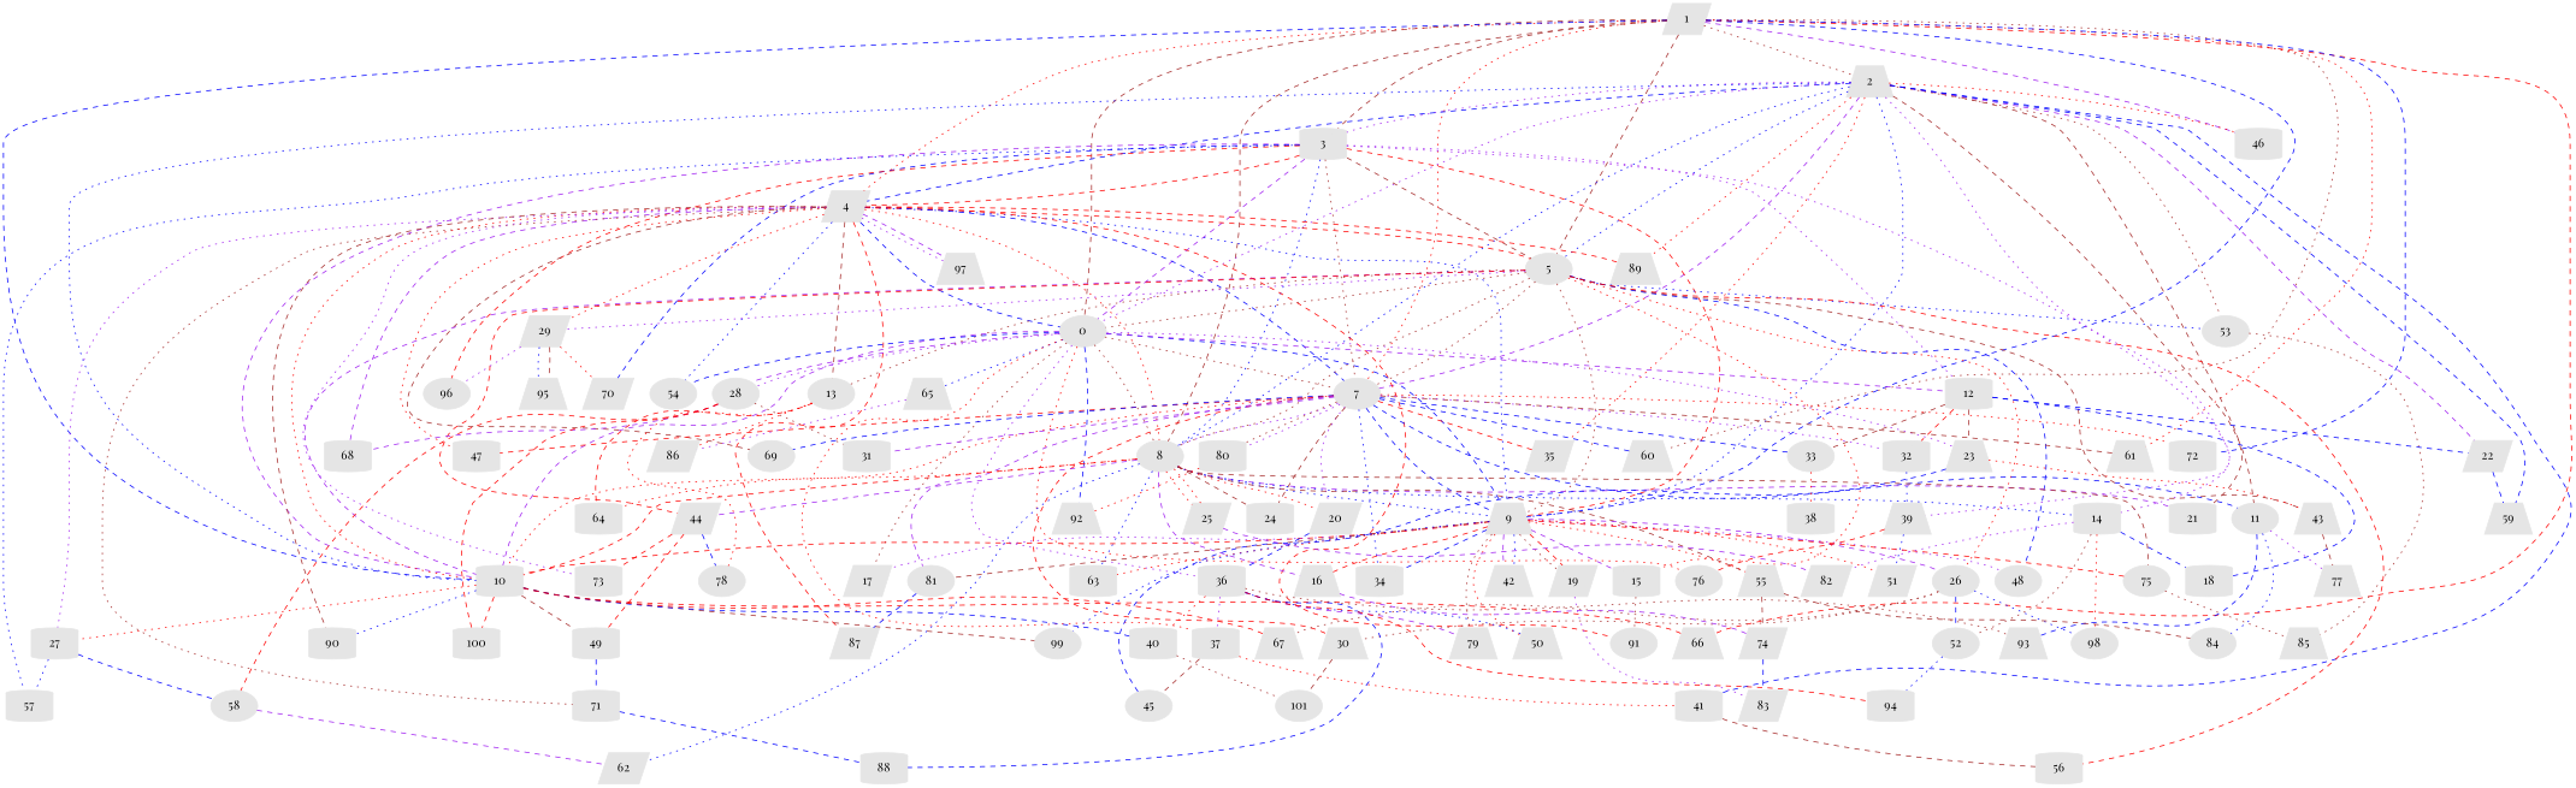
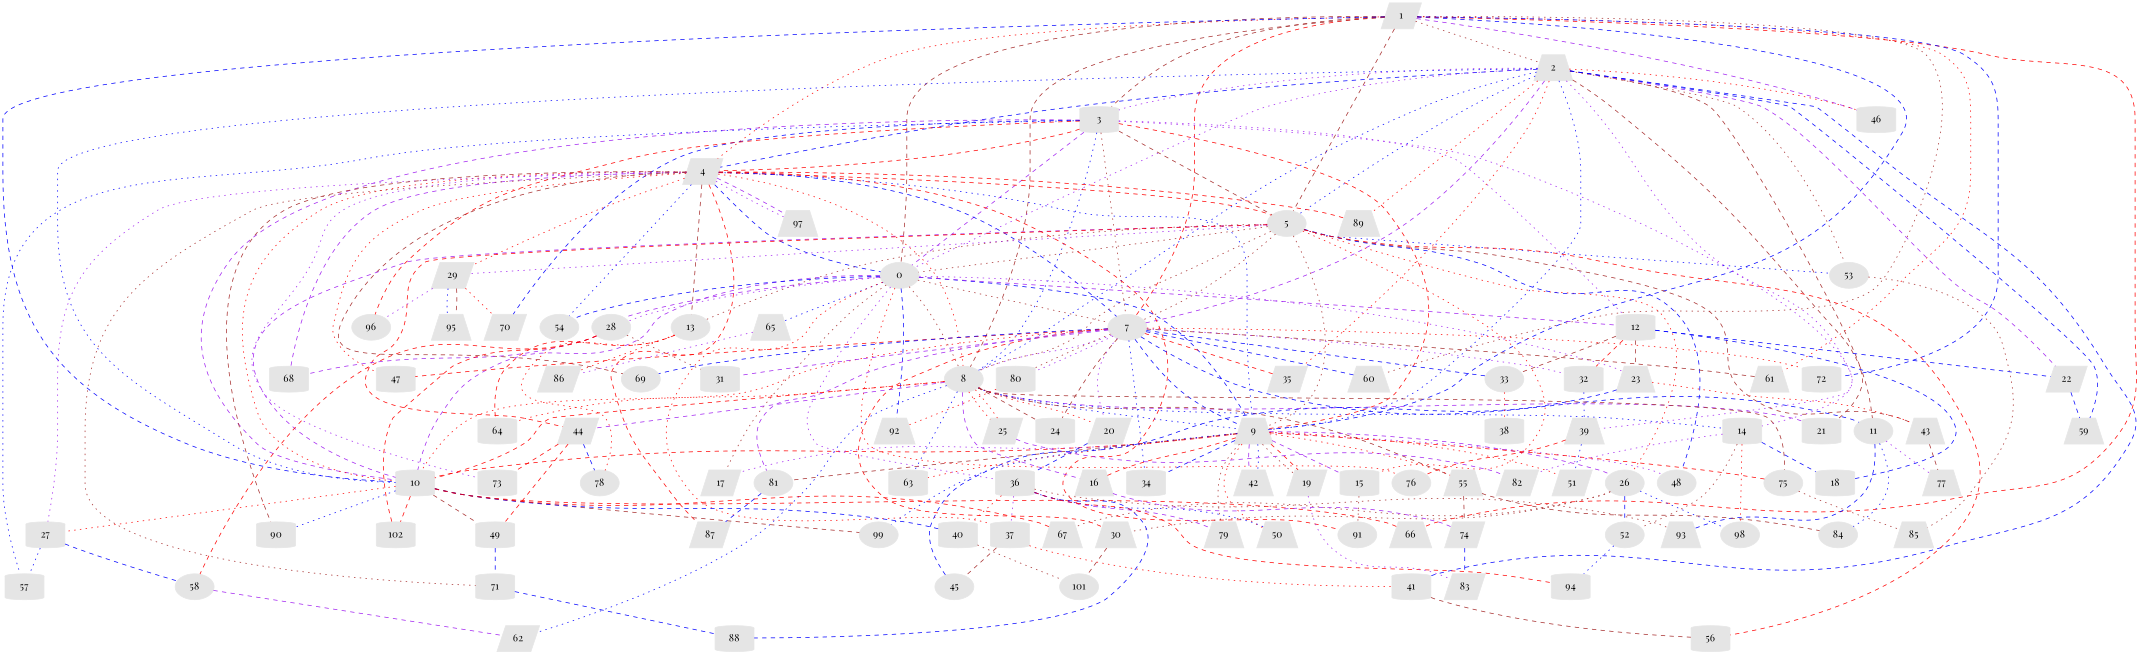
  graph {
    fontname="Playfair Display"
    node [color=gray90 fontname="Playfair Display" shape=cylinder style=filled]
    edge [color=red fontname="Playfair Display" style=dashed]
    1 [shape=parallelogram]
    2 [shape=trapezium]
    3
    4 [shape=parallelogram]
    5 [shape=ellipse]
    n6 [label=0 shape=ellipse]
    7 [shape=ellipse]
    8 [shape=ellipse]
    9 [shape=trapezium]
    10
    46
    60 [shape=trapezium]
    61 [shape=trapezium]
    66 [shape=trapezium]
    72
    11 [shape=ellipse]
    21
    22 [shape=parallelogram]
    35 [shape=parallelogram]
    39 [shape=trapezium]
    41
    53 [shape=ellipse]
    59 [shape=trapezium]
    89 [shape=trapezium]
    12
    14
    57
    70 [shape=parallelogram]
    96 [shape=ellipse]
    13 [shape=ellipse]
    27
    29 [shape=parallelogram]
    47
    54 [shape=ellipse]
    68
    69 [shape=ellipse]
    71
    73
    87 [shape=parallelogram]
    90
    91 [shape=ellipse]
    97 [shape=trapezium]
    15
    26 [shape=ellipse]
    43 [shape=trapezium]
    44 [shape=parallelogram]
    48 [shape=ellipse]
    56
    65 [shape=trapezium]
    17 [shape=parallelogram]
    23 [shape=trapezium]
    28 [shape=ellipse]
    36
    37
    76 [shape=ellipse]
    92 [shape=trapezium]
    20 [shape=parallelogram]
    24
    30 [shape=trapezium]
    31
    32
    33 [shape=ellipse]
    34
    80
    81 [shape=ellipse]
    16 [shape=trapezium]
    25 [shape=parallelogram]
    55 [shape=trapezium]
    62 [shape=parallelogram]
    63
    64
    75 [shape=ellipse]
    19 [shape=parallelogram]
    42 [shape=trapezium]
    50 [shape=trapezium]
    51 [shape=parallelogram]
    79 [shape=trapezium]
    99 [shape=ellipse]
    40
    49
    67 [shape=trapezium]
-   100
+   100 [label=102]
    77 [shape=trapezium]
    84 [shape=ellipse]
    93 [shape=trapezium]
    85 [shape=trapezium]
    18
    52 [shape=ellipse]
    82 [shape=parallelogram]
    98 [shape=ellipse]
    86 [shape=parallelogram]
    78 [shape=ellipse]
    58 [shape=ellipse]
    95 [shape=trapezium]
    88
    45 [shape=ellipse]
    94
    101 [shape=ellipse]
    38
    74 [shape=parallelogram]
    83 [shape=parallelogram]
    1 -- 2 [color=brown style=dotted]
    1 -- 3 [color=brown]
    1 -- 4 [style=dotted]
    1 -- 5 [color=brown]
    1 -- n6 [color=brown]
-   1 -- 7 [style=dotted]
+   1 -- 7
    1 -- 8 [color=brown]
    1 -- 9 [color=blue]
    1 -- 10 [color=blue]
    1 -- 46 [color=purple]
    1 -- 60 [color=brown style=dotted]
    1 -- 61 [style=dotted]
    1 -- 66
    1 -- 72 [color=blue]
    2 -- 3 [color=purple style=dotted]
    2 -- 4 [color=blue]
    2 -- 5 [color=blue style=dotted]
    2 -- n6 [color=purple style=dotted]
    2 -- 7 [color=purple]
    2 -- 8 [color=blue style=dotted]
    2 -- 9 [color=blue style=dotted]
    2 -- 10 [color=blue style=dotted]
    2 -- 46 [style=dotted]
    2 -- 11 [color=brown]
    2 -- 21 [color=brown]
    2 -- 22 [color=purple]
    2 -- 35 [style=dotted]
    2 -- 39 [color=purple style=dotted]
    2 -- 41 [color=blue]
    2 -- 53 [color=brown style=dotted]
    2 -- 59 [color=blue]
    2 -- 89 [style=dotted]
    3 -- 4
    3 -- 5 [color=brown]
    3 -- n6 [color=purple]
    3 -- 7 [color=brown style=dotted]
    3 -- 8 [color=blue style=dotted]
    3 -- 9
    3 -- 10 [color=purple]
    3 -- 12 [color=purple style=dotted]
    3 -- 14 [color=purple style=dotted]
    3 -- 57 [color=blue style=dotted]
    3 -- 70 [color=blue]
    3 -- 96
    4 -- 5
    4 -- n6 [color=blue]
    4 -- 7 [color=blue]
    4 -- 8 [style=dotted]
    4 -- 9 [color=blue style=dotted]
    4 -- 10 [style=dotted]
    4 -- 89
    4 -- 13 [color=brown]
    4 -- 27 [color=purple style=dotted]
    4 -- 29 [style=dotted]
    4 -- 47 [style=dotted]
    4 -- 54 [color=blue style=dotted]
    4 -- 68 [color=purple]
    4 -- 69 [color=brown]
    4 -- 71 [color=brown style=dotted]
    4 -- 73 [color=purple style=dotted]
    4 -- 87
    4 -- 90 [color=brown]
    4 -- 91
    4 -- 97 [color=purple style=dotted]
    4 -- 97 [color=purple]
    5 -- n6 [color=brown style=dotted]
    5 -- 7 [color=brown style=dotted]
    5 -- 8 [color=brown style=dotted]
    5 -- 9 [color=brown style=dotted]
    5 -- 10 [color=purple]
    5 -- 53 [color=blue style=dotted]
    5 -- 13 [color=brown style=dotted]
    5 -- 29 [color=purple style=dotted]
    5 -- 15 [style=dotted]
    5 -- 26 [style=dotted]
    5 -- 43 [color=brown]
    5 -- 44
    5 -- 48 [color=blue]
    5 -- 56
    n6 -- 7 [color=brown style=dotted]
    n6 -- 8 [color=brown style=dotted]
    n6 -- 9 [color=blue]
    n6 -- 10 [color=purple]
    n6 -- 12 [color=purple]
    n6 -- 54 [color=blue]
    n6 -- 65 [color=blue style=dotted]
    n6 -- 17 [color=brown style=dotted]
    n6 -- 23 [color=purple style=dotted]
    n6 -- 28 [color=purple]
    n6 -- 28 [color=purple style=dotted]
    n6 -- 36 [color=purple style=dotted]
    n6 -- 37 [style=dotted]
    n6 -- 76 [style=dotted]
    n6 -- 92 [color=blue]
    7 -- 8 [color=purple style=dotted]
    7 -- 9 [color=blue]
    7 -- 10 [style=dotted]
    7 -- 60 [color=blue]
    7 -- 61 [color=brown]
    7 -- 72 [style=dotted]
    7 -- 11 [color=blue]
    7 -- 35
    7 -- 47
    7 -- 69 [color=blue]
    7 -- 20 [color=purple style=dotted]
    7 -- 24 [color=brown]
    7 -- 30
    7 -- 31 [color=purple]
    7 -- 32 [color=purple style=dotted]
    7 -- 33 [color=blue]
    7 -- 34 [color=blue style=dotted]
    7 -- 80 [color=brown style=dotted]
    7 -- 80 [color=purple style=dotted]
    7 -- 81 [color=purple]
    8 -- 9 [color=blue style=dotted]
    8 -- 10
    8 -- 21 [color=purple]
    8 -- 14 [color=blue style=dotted]
    8 -- 44 [color=purple]
    8 -- 20 [style=dotted]
    8 -- 24 [color=brown]
    8 -- 16 [color=purple]
    8 -- 25 [style=dotted]
    8 -- 25 [style=dotted]
    8 -- 55 [color=brown]
    8 -- 62 [color=blue style=dotted]
    8 -- 63 [color=blue style=dotted]
    8 -- 64 [style=dotted]
    8 -- 75 [color=brown]
    9 -- 10
    9 -- 15 [color=purple]
    9 -- 26 [color=purple]
    9 -- 48 [color=purple style=dotted]
    9 -- 17 [color=purple style=dotted]
    9 -- 34 [color=blue]
    9 -- 81 [color=brown]
    9 -- 16
    9 -- 55 [style=dotted]
    9 -- 63 [style=dotted]
    9 -- 75
    9 -- 19 [color=brown style=dotted]
    9 -- 19
    9 -- 42 [color=purple]
    9 -- 42 [color=blue style=dotted]
    9 -- 50 [style=dotted]
    9 -- 51 [style=dotted]
    9 -- 79 [color=brown style=dotted]
    9 -- 99 [color=blue style=dotted]
    10 -- 66
    10 -- 27 [style=dotted]
    10 -- 90 [color=blue style=dotted]
    10 -- 99 [color=brown]
    10 -- 40 [color=blue]
    10 -- 49 [color=brown]
    10 -- 67
    10 -- 100
    11 -- 77 [color=purple style=dotted]
    11 -- 84 [color=blue style=dotted]
    11 -- 93 [color=blue]
    22 -- 59 [color=blue]
    39 -- 76
    39 -- 51 [color=blue style=dotted]
    41 -- 56 [color=brown]
    53 -- 85 [color=brown style=dotted]
    12 -- 22 [color=blue]
    12 -- 23 [color=brown]
    12 -- 32
    12 -- 33 [color=brown]
    12 -- 18 [color=blue]
    14 -- 18 [color=blue]
    14 -- 52 [color=brown style=dotted]
    14 -- 82 [color=purple style=dotted]
    14 -- 98 [style=dotted]
    13 -- 64
    13 -- 86 [style=dotted]
    13 -- 78 [style=dotted]
    27 -- 57 [color=blue style=dotted]
    27 -- 58 [color=blue]
    29 -- 70 [style=dotted]
    29 -- 96 [color=purple style=dotted]
    29 -- 95 [color=blue style=dotted]
    29 -- 95 [color=brown]
    71 -- 88 [color=blue]
    15 -- 91 [color=brown style=dotted]
    26 -- 30 [color=brown style=dotted]
    26 -- 67 [color=brown style=dotted]
    26 -- 52 [color=blue]
    26 -- 98 [color=blue style=dotted]
    43 -- 77 [color=brown]
    44 -- 73
    44 -- 49
    44 -- 78 [color=blue]
    65 -- 86 [color=purple style=dotted]
    23 -- 43 [style=dotted]
    23 -- 45 [color=blue]
    28 -- 68 [color=purple]
    28 -- 31 [color=brown style=dotted]
    28 -- 100
    28 -- 58
    36 -- 37 [color=purple style=dotted]
    36 -- 50 [color=blue style=dotted]
    36 -- 79 [color=purple]
    36 -- 40 [style=dotted]
    36 -- 93 [color=brown style=dotted]
    36 -- 88 [color=blue]
    36 -- 94
    37 -- 41 [style=dotted]
    37 -- 45 [color=brown]
    20 -- 36 [color=blue]
    30 -- 101 [color=brown]
    32 -- 39 [color=blue style=dotted]
    33 -- 38 [style=dotted]
    80 -- 92 [style=dotted]
    81 -- 87 [color=blue]
    16 -- 74 [color=purple]
    25 -- 82 [color=purple]
    55 -- 84 [color=brown]
    55 -- 74 [color=brown]
    75 -- 85 [color=brown style=dotted]
    19 -- 83 [color=purple style=dotted]
    40 -- 101 [color=brown style=dotted]
    49 -- 71 [color=blue]
    52 -- 94 [color=blue style=dotted]
    58 -- 62 [color=purple]
    74 -- 83 [color=blue]
  }
